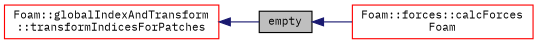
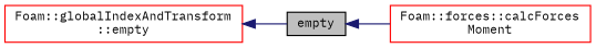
  digraph {
    fontname="IBM Plex Mono"
    rankdir=LR
    node [color=red fontname="IBM Plex Mono" fontsize=10 shape=record]
    edge [color=midnightblue dir=back fontname="IBM Plex Mono" fontsize=10 labelfontname=FreeSans labelfontsize=10 style=solid]
    n1 [color=black fillcolor=grey75 fontcolor=black height=0.2 label=empty style=filled width=0.4]
-   n2 [height=0.2 label="Foam::forces::calcForces\lFoam" width=0.4]
-   n3 [height=0.2 label="Foam::globalIndexAndTransform\l::transformIndicesForPatches" width=0.4]
+   n2 [height=0.2 label="Foam::forces::calcForces\lMoment" width=0.4]
+   n3 [height=0.2 label="Foam::globalIndexAndTransform\l::empty" width=0.4]
    n1 -> n2
    n3 -> n1
  }
